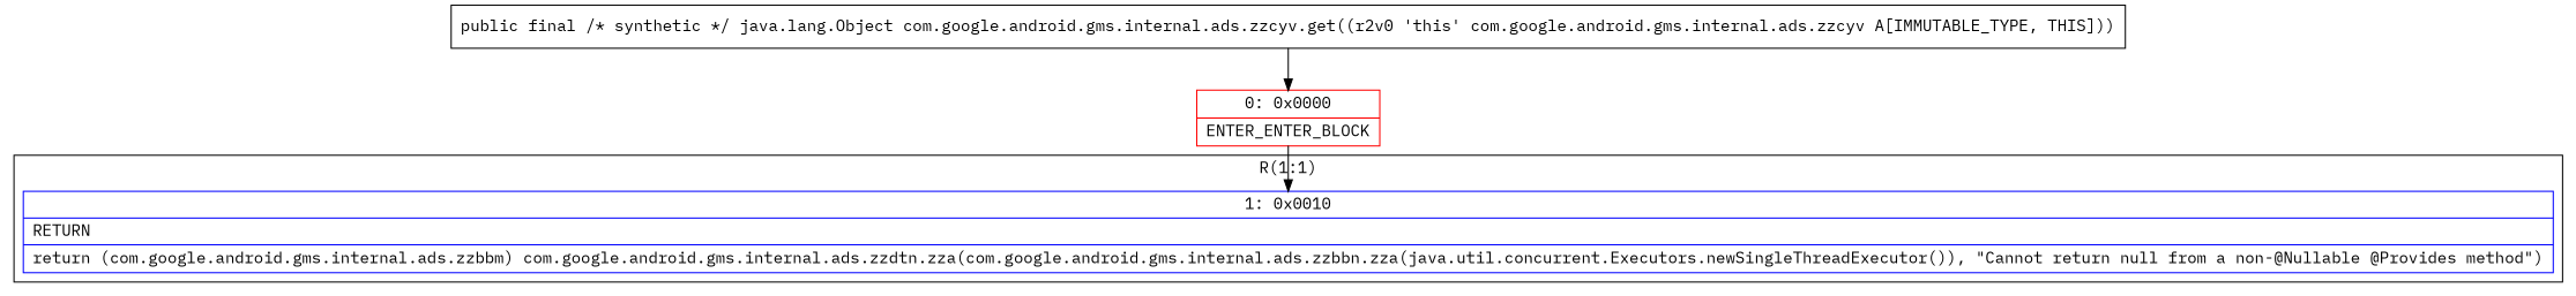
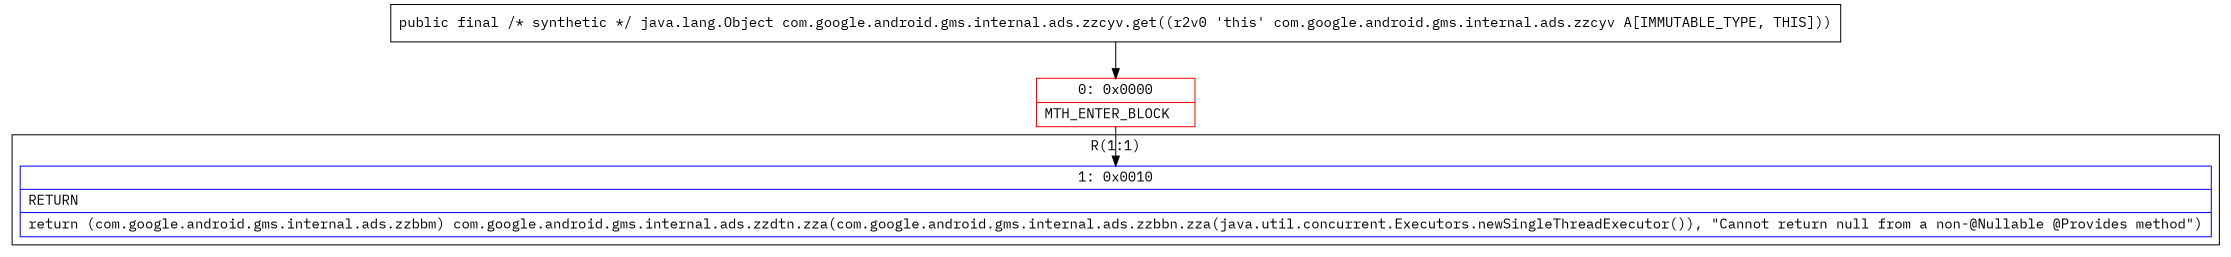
  digraph {
    fontname="IBM Plex Mono"
    node [shape=record fontname="IBM Plex Mono"]
    edge [fontname="IBM Plex Mono"]
    n1 [color=blue label="{1\:\ 0x0010|RETURN\l|return (com.google.android.gms.internal.ads.zzbbm) com.google.android.gms.internal.ads.zzdtn.zza(com.google.android.gms.internal.ads.zzbbn.zza(java.util.concurrent.Executors.newSingleThreadExecutor()), \"Cannot return null from a non\-@Nullable @Provides method\")\l}"]
-   n2 [color=red label="{0\:\ 0x0000|ENTER_ENTER_BLOCK\l}"]
+   n2 [color=red label="{0\:\ 0x0000|MTH_ENTER_BLOCK\l}"]
    n3 [label="{public final \/* synthetic *\/ java.lang.Object com.google.android.gms.internal.ads.zzcyv.get((r2v0 'this' com.google.android.gms.internal.ads.zzcyv A[IMMUTABLE_TYPE, THIS])) }"]
    subgraph cluster_1 {
      label="R(1:1)"
      n1
    }
    n2 -> n1
    n3 -> n2
  }
